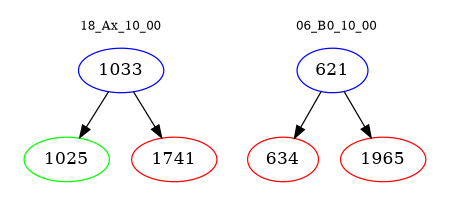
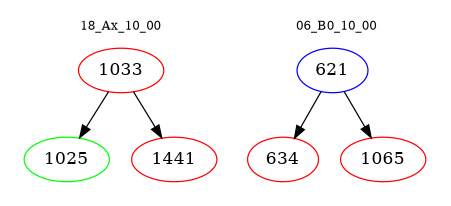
  digraph {
    fontname="DejaVu Serif"
    node [color=red fontname="DejaVu Serif"]
    edge [color=black fontname="DejaVu Serif"]
-   n1 [color=blue label=1033]
+   n1 [label=1033]
    n2 [color=green label=1025]
-   n3 [label=1741]
+   n3 [label=1441]
    n4 [color=blue label=621]
    n5 [label=634]
-   n6 [label=1965]
+   n6 [label=1065]
    subgraph cluster_1 {
      color=white
      fontsize=10
      label="18_Ax_10_00"
      n1
      n2
      n3
    }
    subgraph cluster_2 {
      color=white
      fontsize=10
      label="06_B0_10_00"
      n4
      n5
      n6
    }
    n1 -> n2
    n1 -> n3
    n4 -> n5
    n4 -> n6
  }
